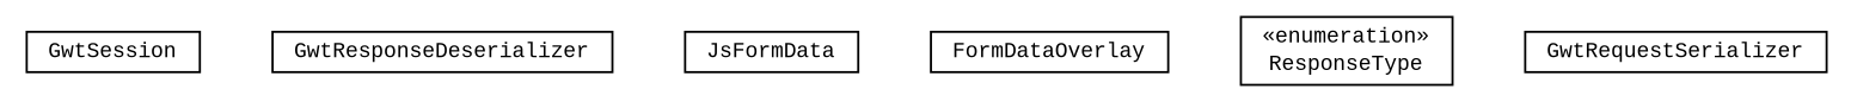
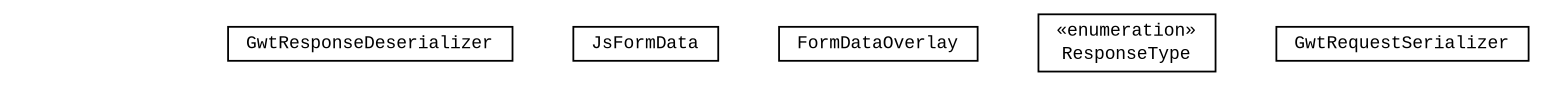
  digraph {
    nodesep=0.25
    ranksep=0.5
    fontname="Liberation Mono"
    node [fontcolor=black fontname="Liberation Mono" fontsize=10.0 shape=plaintext]
-   n1 [label=<<table title="io.reinert.requestor.gwt.GwtSession" border="0" cellborder="1" cellspacing="0" cellpadding="2" port="p" href="./GwtSession.html"> 		<tr><td><table border="0" cellspacing="0" cellpadding="1"> <tr><td align="center" balign="center"> GwtSession </td></tr> 		</table></td></tr> 		</table>>]
    n2 [label=<<table title="io.reinert.requestor.gwt.GwtResponseDeserializer" border="0" cellborder="1" cellspacing="0" cellpadding="2" port="p" href="./GwtResponseDeserializer.html"> 		<tr><td><table border="0" cellspacing="0" cellpadding="1"> <tr><td align="center" balign="center"> GwtResponseDeserializer </td></tr> 		</table></td></tr> 		</table>>]
    n3 [label=<<table title="io.reinert.requestor.gwt.JsFormData" border="0" cellborder="1" cellspacing="0" cellpadding="2" port="p" href="./JsFormData.html"> 		<tr><td><table border="0" cellspacing="0" cellpadding="1"> <tr><td align="center" balign="center"> JsFormData </td></tr> 		</table></td></tr> 		</table>>]
    n4 [label=<<table title="io.reinert.requestor.gwt.FormDataOverlay" border="0" cellborder="1" cellspacing="0" cellpadding="2" port="p" href="./FormDataOverlay.html"> 		<tr><td><table border="0" cellspacing="0" cellpadding="1"> <tr><td align="center" balign="center"> FormDataOverlay </td></tr> 		</table></td></tr> 		</table>>]
    n5 [label=<<table title="io.reinert.requestor.gwt.ResponseType" border="0" cellborder="1" cellspacing="0" cellpadding="2" port="p" href="./ResponseType.html"> 		<tr><td><table border="0" cellspacing="0" cellpadding="1"> <tr><td align="center" balign="center"> &#171;enumeration&#187; </td></tr> <tr><td align="center" balign="center"> ResponseType </td></tr> 		</table></td></tr> 		</table>>]
    n6 [label=<<table title="io.reinert.requestor.gwt.GwtRequestSerializer" border="0" cellborder="1" cellspacing="0" cellpadding="2" port="p" href="./GwtRequestSerializer.html"> 		<tr><td><table border="0" cellspacing="0" cellpadding="1"> <tr><td align="center" balign="center"> GwtRequestSerializer </td></tr> 		</table></td></tr> 		</table>>]
  }
